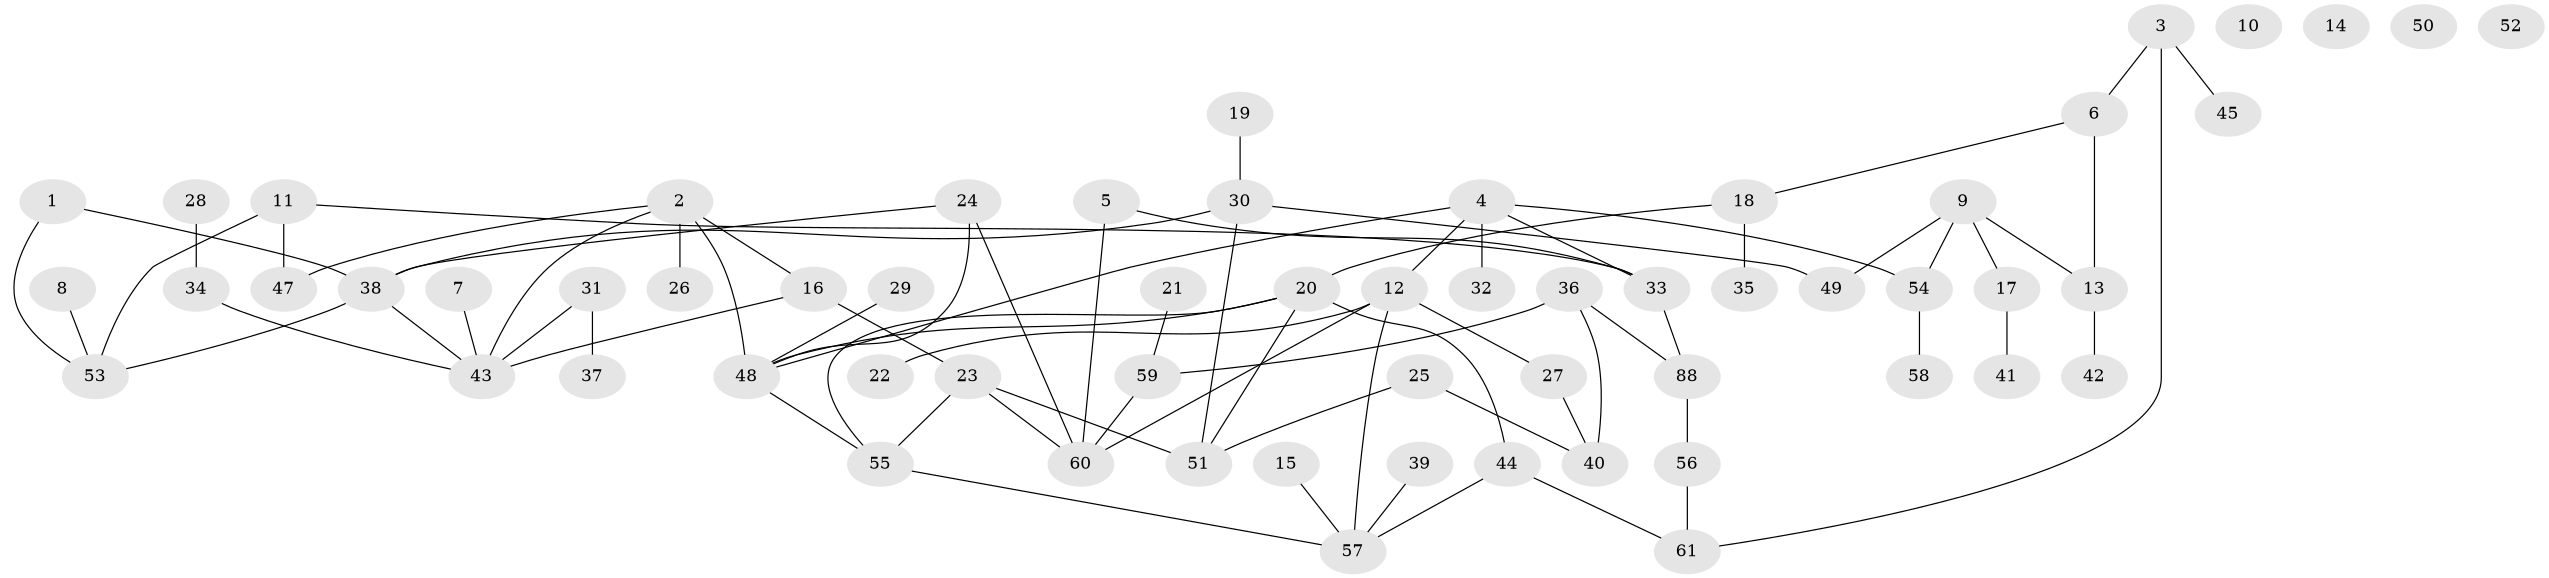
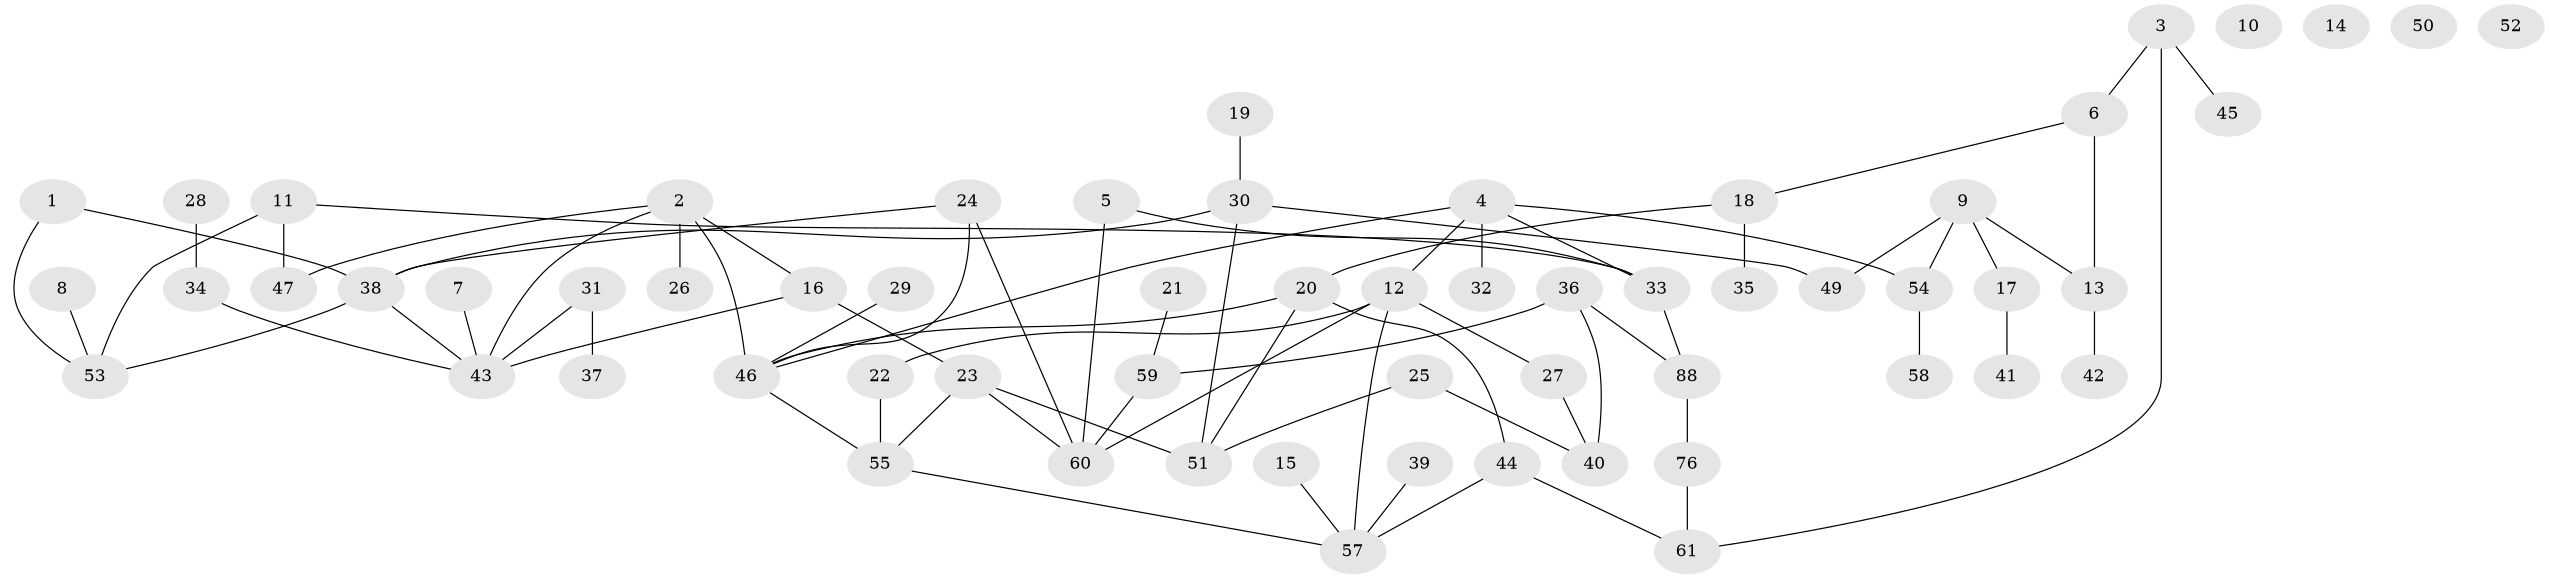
  graph {
    node [color=gray90 style=filled]
    1
    38
    53
    43
    2
    16
    26
-   46 [label=48]
+   46
    47
    23
    55
    3
    6
    45
    61
    13
    18
    44
    57
    4
    12
    32
    33
    54
    60
    27
    22
    n28 [label=88]
    58
    5
    42
    20
    35
    7
    8
    9
    17
    49
    41
    10
    11
    40
    14
    15
    51
    19
    30
    21
    59
    24
    25
    28
    34
    29
    31
    37
-   56
+   56 [label=76]
    36
    39
    50
    52
    1 -- 38
    1 -- 53
    38 -- 53
    38 -- 43
    2 -- 43
    2 -- 16
    2 -- 26
    2 -- 46
    2 -- 47
    16 -- 43
    16 -- 23
    46 -- 55
    23 -- 55
    23 -- 60
    23 -- 51
    55 -- 57
    3 -- 6
    3 -- 45
    3 -- 61
    6 -- 13
    6 -- 18
    13 -- 42
    18 -- 20
    18 -- 35
    44 -- 61
    44 -- 57
    4 -- 46
    4 -- 12
    4 -- 32
    4 -- 33
    4 -- 54
    12 -- 57
    12 -- 60
    12 -- 27
    12 -- 22
    33 -- n28
    54 -- 58
    27 -- 40
-   20 -- 55
+   22 -- 55
    n28 -- 56
    5 -- 33
    5 -- 60
    20 -- 46
    20 -- 44
    20 -- 51
    7 -- 43
    8 -- 53
    9 -- 13
    9 -- 54
    9 -- 17
    9 -- 49
    17 -- 41
    11 -- 53
    11 -- 47
    11 -- 33
    15 -- 57
    19 -- 30
    30 -- 38
    30 -- 49
    30 -- 51
    21 -- 59
    59 -- 60
    24 -- 38
    24 -- 46
    24 -- 60
    25 -- 40
    25 -- 51
    28 -- 34
    34 -- 43
    29 -- 46
    31 -- 43
    31 -- 37
    56 -- 61
    36 -- n28
    36 -- 40
    36 -- 59
    39 -- 57
  }
